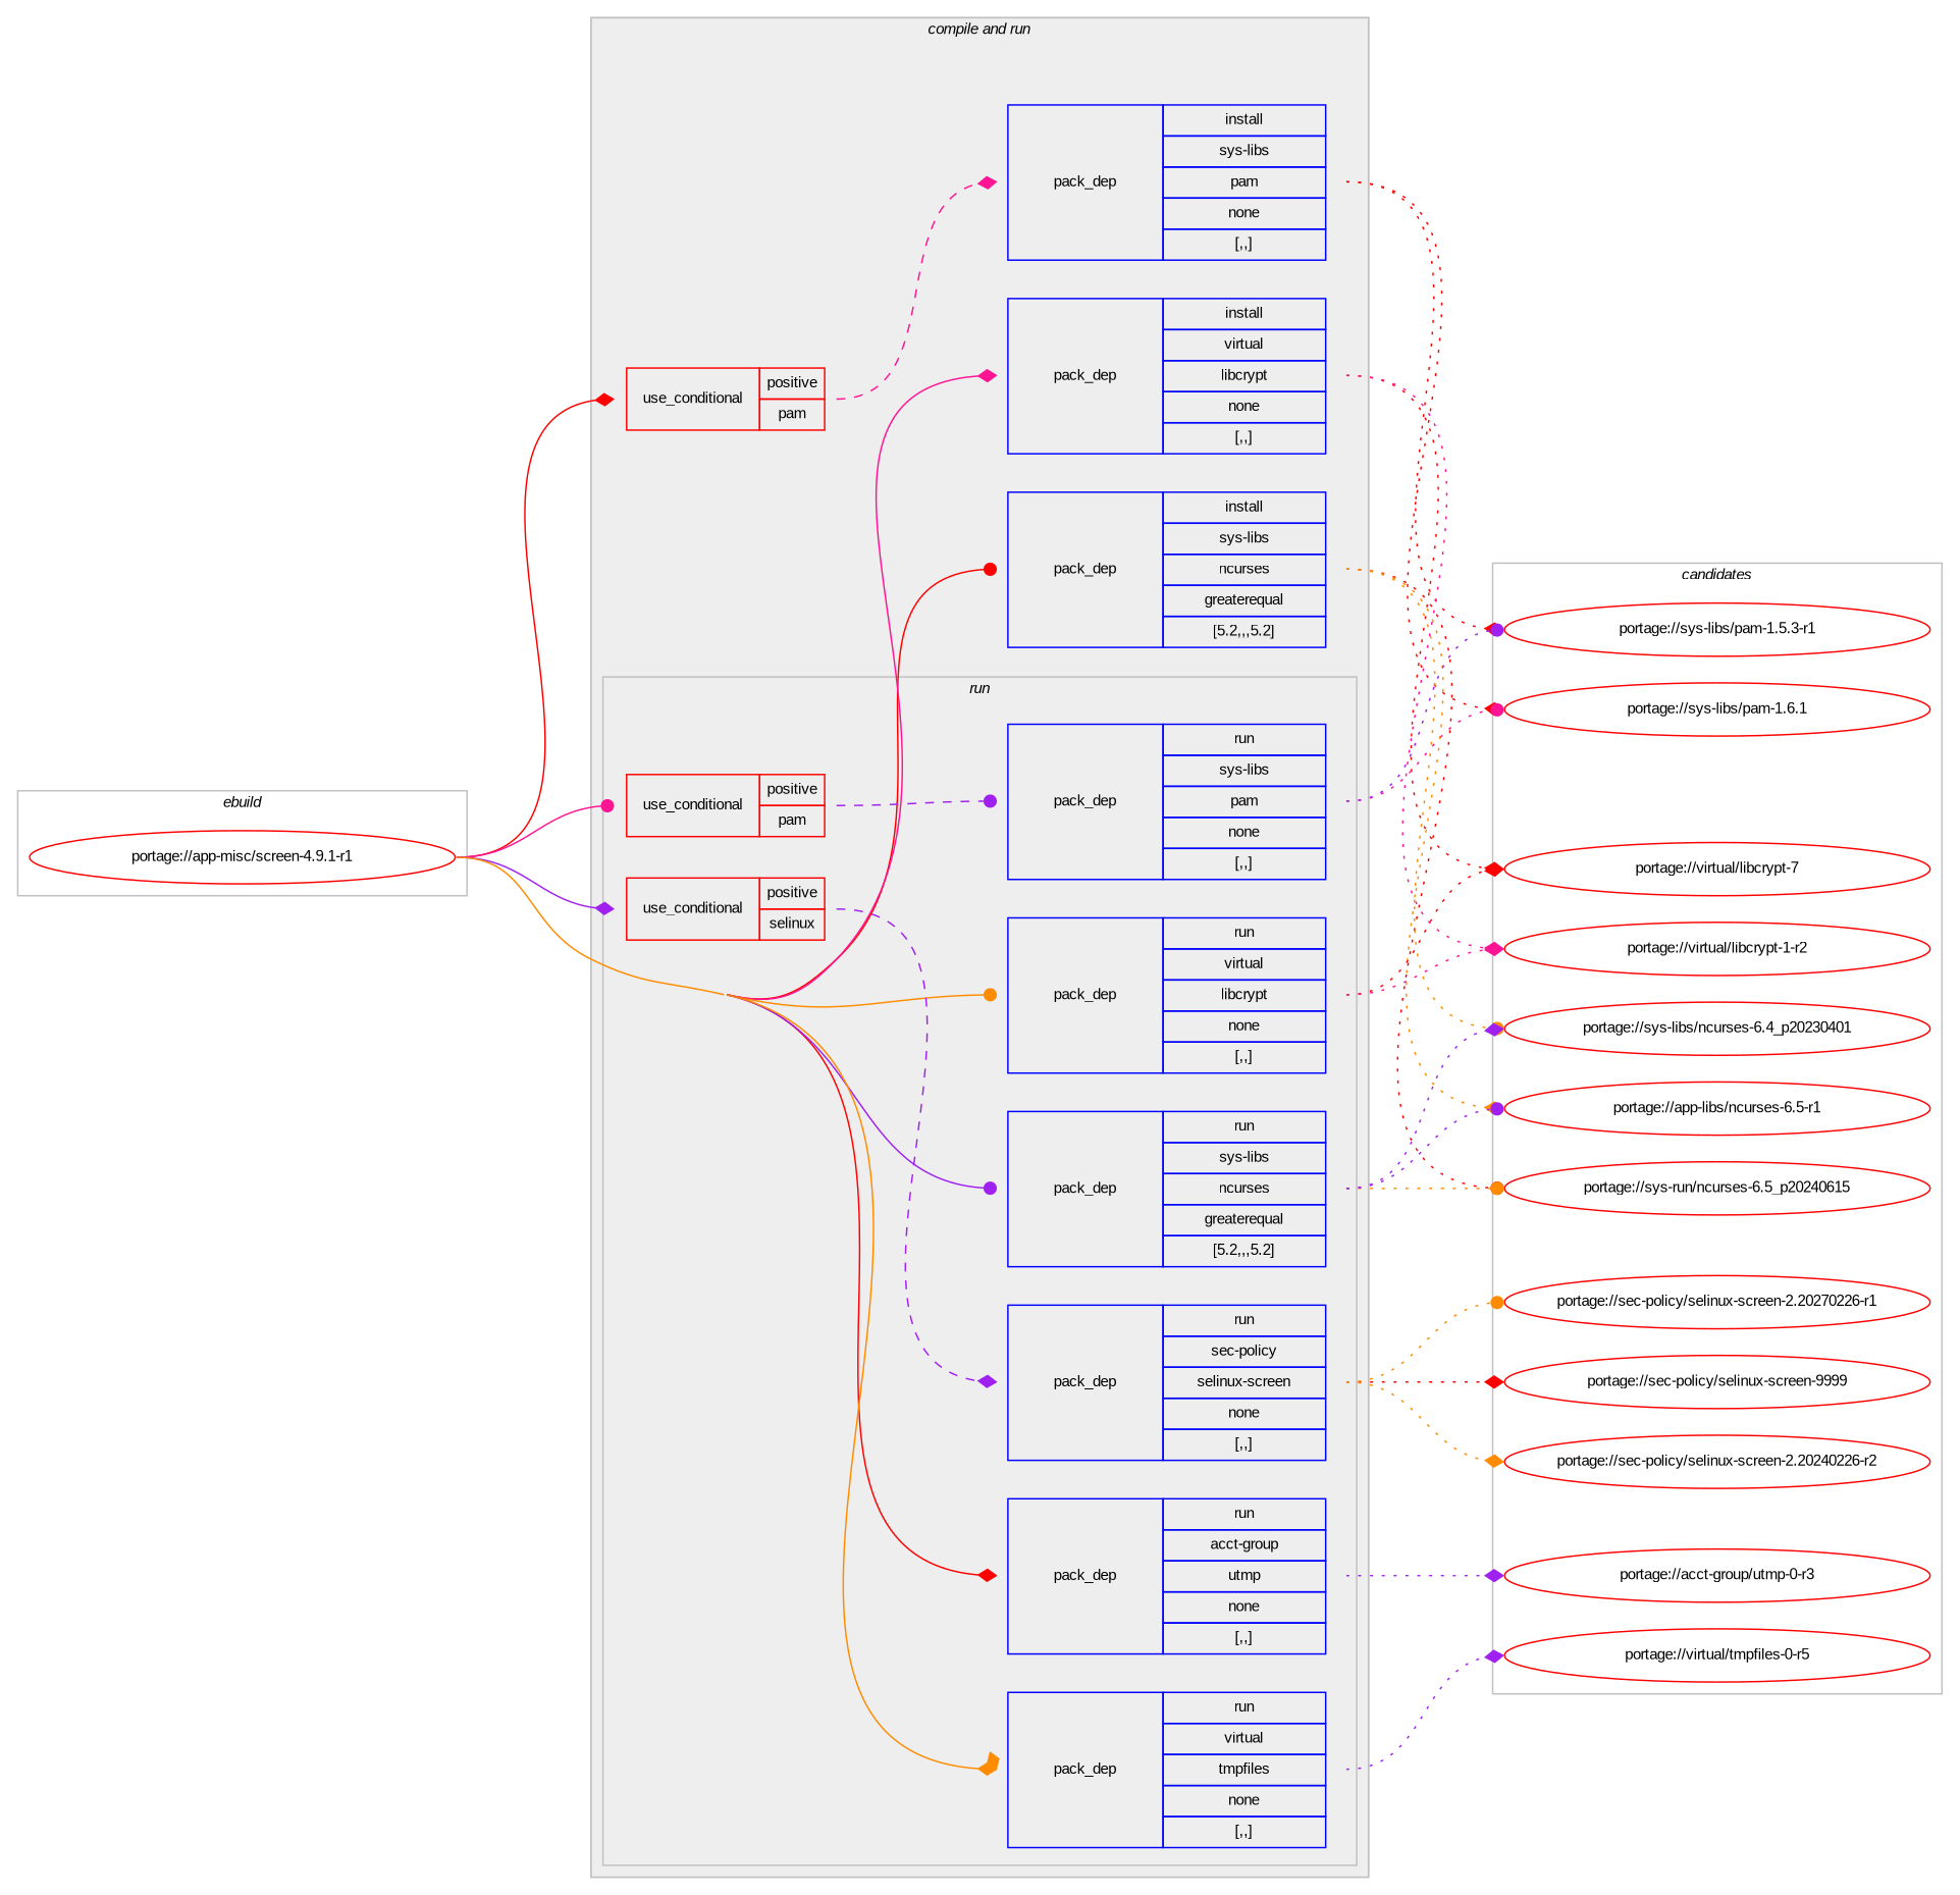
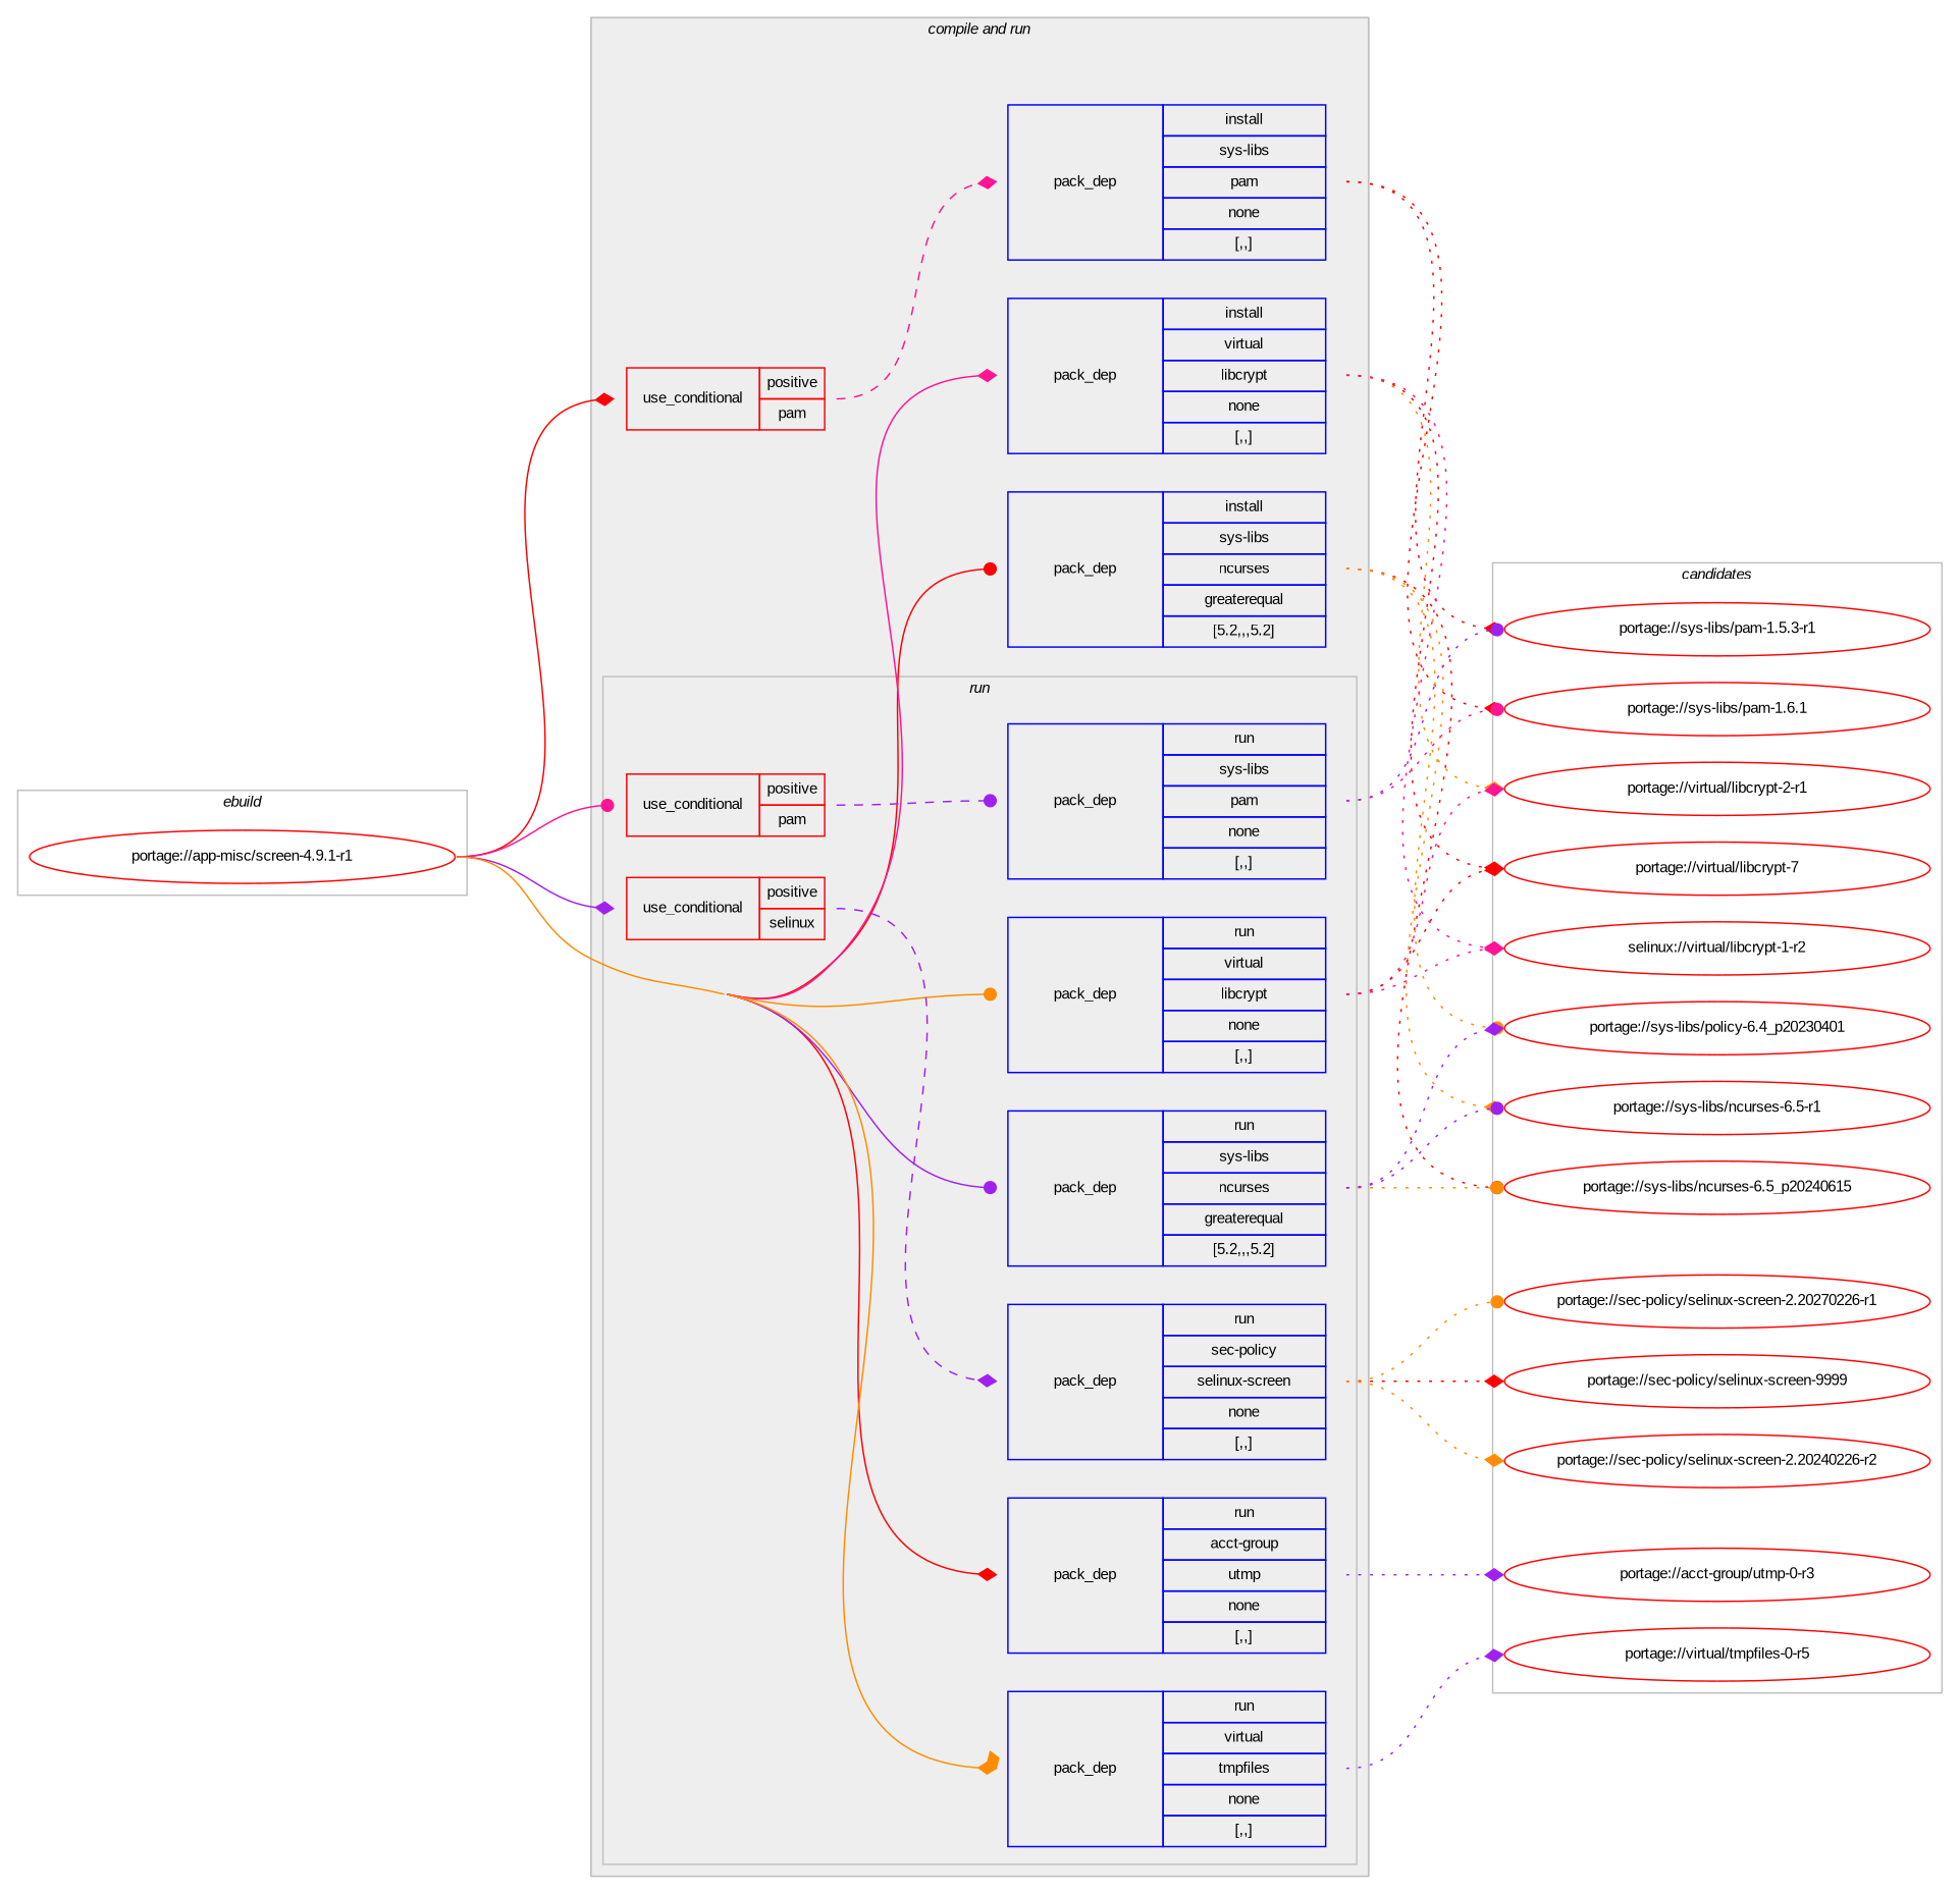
  digraph {
    compound=true
    concentrate=true
    fontname="Liberation Sans"
    fontsize=10
    newrank=true
    rankdir=LR
    ranksep=1.5
    node [color=red fontname="Liberation Sans" fontsize=10]
    edge [arrowhead=diamond color=red fontname="Liberation Sans" headport=w style=dotted tailport=e weight=100]
    n1 [label="portage://app-misc/screen-4.9.1-r1" width=4]
    n2 [color=blue label=<<TABLE BORDER="0" CELLBORDER="1" CELLSPACING="0" CELLPADDING="4" WIDTH="220"><TR><TD ROWSPAN="6" CELLPADDING="30">pack_dep</TD></TR><TR><TD WIDTH="110">install</TD></TR><TR><TD>sys-libs</TD></TR><TR><TD>pam</TD></TR><TR><TD>none</TD></TR><TR><TD>[,,]</TD></TR></TABLE>> shape=none]
    n3 [label=<<TABLE BORDER="0" CELLBORDER="1" CELLSPACING="0" CELLPADDING="4"><TR><TD ROWSPAN="3" CELLPADDING="10">use_conditional</TD></TR><TR><TD>positive</TD></TR><TR><TD>pam</TD></TR></TABLE>> shape=none]
    n4 [color=blue label=<<TABLE BORDER="0" CELLBORDER="1" CELLSPACING="0" CELLPADDING="4" WIDTH="220"><TR><TD ROWSPAN="6" CELLPADDING="30">pack_dep</TD></TR><TR><TD WIDTH="110">install</TD></TR><TR><TD>sys-libs</TD></TR><TR><TD>ncurses</TD></TR><TR><TD>greaterequal</TD></TR><TR><TD>[5.2,,,5.2]</TD></TR></TABLE>> shape=none]
    n5 [color=blue label=<<TABLE BORDER="0" CELLBORDER="1" CELLSPACING="0" CELLPADDING="4" WIDTH="220"><TR><TD ROWSPAN="6" CELLPADDING="30">pack_dep</TD></TR><TR><TD WIDTH="110">install</TD></TR><TR><TD>virtual</TD></TR><TR><TD>libcrypt</TD></TR><TR><TD>none</TD></TR><TR><TD>[,,]</TD></TR></TABLE>> shape=none]
    n6 [color=blue label=<<TABLE BORDER="0" CELLBORDER="1" CELLSPACING="0" CELLPADDING="4" WIDTH="220"><TR><TD ROWSPAN="6" CELLPADDING="30">pack_dep</TD></TR><TR><TD WIDTH="110">run</TD></TR><TR><TD>sys-libs</TD></TR><TR><TD>pam</TD></TR><TR><TD>none</TD></TR><TR><TD>[,,]</TD></TR></TABLE>> shape=none]
    n7 [label=<<TABLE BORDER="0" CELLBORDER="1" CELLSPACING="0" CELLPADDING="4"><TR><TD ROWSPAN="3" CELLPADDING="10">use_conditional</TD></TR><TR><TD>positive</TD></TR><TR><TD>pam</TD></TR></TABLE>> shape=none]
    n8 [color=blue label=<<TABLE BORDER="0" CELLBORDER="1" CELLSPACING="0" CELLPADDING="4" WIDTH="220"><TR><TD ROWSPAN="6" CELLPADDING="30">pack_dep</TD></TR><TR><TD WIDTH="110">run</TD></TR><TR><TD>sec-policy</TD></TR><TR><TD>selinux-screen</TD></TR><TR><TD>none</TD></TR><TR><TD>[,,]</TD></TR></TABLE>> shape=none]
    n9 [label=<<TABLE BORDER="0" CELLBORDER="1" CELLSPACING="0" CELLPADDING="4"><TR><TD ROWSPAN="3" CELLPADDING="10">use_conditional</TD></TR><TR><TD>positive</TD></TR><TR><TD>selinux</TD></TR></TABLE>> shape=none]
    n10 [color=blue label=<<TABLE BORDER="0" CELLBORDER="1" CELLSPACING="0" CELLPADDING="4" WIDTH="220"><TR><TD ROWSPAN="6" CELLPADDING="30">pack_dep</TD></TR><TR><TD WIDTH="110">run</TD></TR><TR><TD>virtual</TD></TR><TR><TD>libcrypt</TD></TR><TR><TD>none</TD></TR><TR><TD>[,,]</TD></TR></TABLE>> shape=none]
    n11 [color=blue label=<<TABLE BORDER="0" CELLBORDER="1" CELLSPACING="0" CELLPADDING="4" WIDTH="220"><TR><TD ROWSPAN="6" CELLPADDING="30">pack_dep</TD></TR><TR><TD WIDTH="110">run</TD></TR><TR><TD>acct-group</TD></TR><TR><TD>utmp</TD></TR><TR><TD>none</TD></TR><TR><TD>[,,]</TD></TR></TABLE>> shape=none]
    n12 [color=blue label=<<TABLE BORDER="0" CELLBORDER="1" CELLSPACING="0" CELLPADDING="4" WIDTH="220"><TR><TD ROWSPAN="6" CELLPADDING="30">pack_dep</TD></TR><TR><TD WIDTH="110">run</TD></TR><TR><TD>sys-libs</TD></TR><TR><TD>ncurses</TD></TR><TR><TD>greaterequal</TD></TR><TR><TD>[5.2,,,5.2]</TD></TR></TABLE>> shape=none]
    n13 [color=blue label=<<TABLE BORDER="0" CELLBORDER="1" CELLSPACING="0" CELLPADDING="4" WIDTH="220"><TR><TD ROWSPAN="6" CELLPADDING="30">pack_dep</TD></TR><TR><TD WIDTH="110">run</TD></TR><TR><TD>virtual</TD></TR><TR><TD>tmpfiles</TD></TR><TR><TD>none</TD></TR><TR><TD>[,,]</TD></TR></TABLE>> shape=none]
    n14 [label="portage://sys-libs/pam-1.6.1" width=4]
    n15 [label="portage://sys-libs/pam-1.5.3-r1" width=4]
-   n16 [label="portage://sys-run/ncurses-6.5_p20240615" width=4]
-   n17 [label="portage://app-libs/ncurses-6.5-r1" width=4]
-   n18 [label="portage://sys-libs/ncurses-6.4_p20230401" width=4]
+   n16 [label="portage://sys-libs/ncurses-6.5_p20240615" width=4]
+   n17 [label="portage://sys-libs/ncurses-6.5-r1" width=4]
+   n18 [label="portage://sys-libs/policy-6.4_p20230401" width=4]
+   n19 [label="portage://virtual/libcrypt-2-r1" width=4]
    n20 [label="portage://virtual/libcrypt-7" width=4]
-   n21 [label="portage://virtual/libcrypt-1-r2" width=4]
+   n21 [label="selinux://virtual/libcrypt-1-r2" width=4]
    n22 [label="portage://sec-policy/selinux-screen-9999" width=4]
    n23 [label="portage://sec-policy/selinux-screen-2.20240226-r2" width=4]
    n24 [label="portage://sec-policy/selinux-screen-2.20270226-r1" width=4]
    n25 [label="portage://acct-group/utmp-0-r3" width=4]
    n26 [label="portage://virtual/tmpfiles-0-r5" width=4]
    subgraph cluster_1 {
      color=gray
      label=<<i>ebuild</i>>
      n1
    }
    subgraph cluster_2 {
      color=gray
      label=<<i>dependencies</i>>
      subgraph cluster_3 {
        color=gray
        fillcolor="#eeeeee"
        label=<<i>compile</i>>
        style=filled
        subgraph sub_4 {
          color=gray
          fillcolor="#eeeeee"
          label=<<i>compile</i>>
          style=filled
          n3
          subgraph sub_5 {
            color=gray
            fillcolor="#eeeeee"
            label=<<i>compile</i>>
            style=filled
            n2
          }
        }
        subgraph sub_6 {
          color=gray
          fillcolor="#eeeeee"
          label=<<i>compile</i>>
          style=filled
          n4
        }
        subgraph sub_7 {
          color=gray
          fillcolor="#eeeeee"
          label=<<i>compile</i>>
          style=filled
          n5
        }
      }
      subgraph cluster_8 {
        color=gray
        fillcolor="#eeeeee"
        label=<<i>compile and run</i>>
        style=filled
      }
      subgraph cluster_9 {
        color=gray
        fillcolor="#eeeeee"
        label=<<i>run</i>>
        style=filled
        subgraph sub_10 {
          color=gray
          fillcolor="#eeeeee"
          label=<<i>run</i>>
          style=filled
          n7
          subgraph sub_11 {
            color=gray
            fillcolor="#eeeeee"
            label=<<i>run</i>>
            style=filled
            n6
          }
        }
        subgraph sub_12 {
          color=gray
          fillcolor="#eeeeee"
          label=<<i>run</i>>
          style=filled
          n9
          subgraph sub_13 {
            color=gray
            fillcolor="#eeeeee"
            label=<<i>run</i>>
            style=filled
            n8
          }
        }
        subgraph sub_14 {
          color=gray
          fillcolor="#eeeeee"
          label=<<i>run</i>>
          style=filled
          n10
        }
        subgraph sub_15 {
          color=gray
          fillcolor="#eeeeee"
          label=<<i>run</i>>
          style=filled
          n11
        }
        subgraph sub_16 {
          color=gray
          fillcolor="#eeeeee"
          label=<<i>run</i>>
          style=filled
          n12
        }
        subgraph sub_17 {
          color=gray
          fillcolor="#eeeeee"
          label=<<i>run</i>>
          style=filled
          n13
        }
      }
    }
    subgraph cluster_18 {
      color=gray
      label=<<i>candidates</i>>
      rank=same
      subgraph sub_19 {
        color=black
        label=<<i>candidates</i>>
        nodesep=1
        rank=same
        n14
        n15
      }
      subgraph sub_20 {
        color=black
        label=<<i>candidates</i>>
        nodesep=1
        rank=same
        n16
        n17
        n18
      }
      subgraph sub_21 {
        color=black
        label=<<i>candidates</i>>
        nodesep=1
        rank=same
+       n19
        n20
        n21
      }
      subgraph sub_22 {
        color=black
        label=<<i>candidates</i>>
        nodesep=1
        rank=same
        n14
        n15
      }
      subgraph sub_23 {
        color=black
        label=<<i>candidates</i>>
        nodesep=1
        rank=same
        n22
        n23
        n24
      }
      subgraph sub_24 {
        color=black
        label=<<i>candidates</i>>
        nodesep=1
        rank=same
        n25
      }
      subgraph sub_25 {
        color=black
        label=<<i>candidates</i>>
        nodesep=1
        rank=same
        n16
        n17
        n18
      }
      subgraph sub_26 {
        color=black
        label=<<i>candidates</i>>
        nodesep=1
        rank=same
+       n19
        n20
        n21
      }
      subgraph sub_27 {
        color=black
        label=<<i>candidates</i>>
        nodesep=1
        rank=same
        n26
      }
    }
    n1 -> n3 [style=solid weight=20]
    n1 -> n4 [arrowhead=dot style=solid weight=20]
    n1 -> n5 [color=deeppink style=solid weight=20]
    n1 -> n7 [arrowhead=dot color=deeppink style=solid weight=20]
    n1 -> n9 [color=purple style=solid weight=20]
    n1 -> n10 [arrowhead=dot color=darkorange style=solid weight=20]
    n1 -> n11 [style=solid weight=20]
    n1 -> n12 [arrowhead=dot color=purple style=solid weight=20]
    n1 -> n13 [color=darkorange style=solid weight=20]
    n2 -> n14
    n2 -> n15
    n3 -> n2 [color=deeppink style=dashed weight=20]
    n4 -> n16 [arrowhead=dot]
    n4 -> n17 [color=darkorange]
    n4 -> n18 [arrowhead=dot color=darkorange]
+   n5 -> n19 [color=darkorange]
    n5 -> n20
    n5 -> n21 [color=deeppink]
    n6 -> n14 [arrowhead=dot color=deeppink]
    n6 -> n15 [arrowhead=dot color=purple]
    n7 -> n6 [arrowhead=dot color=purple style=dashed weight=20]
    n8 -> n22
    n8 -> n23 [color=darkorange]
    n8 -> n24 [arrowhead=dot color=darkorange]
    n9 -> n8 [color=purple style=dashed weight=20]
+   n10 -> n19 [color=deeppink]
    n10 -> n20
    n10 -> n21 [color=deeppink]
    n11 -> n25 [color=purple]
    n12 -> n16 [arrowhead=dot color=darkorange]
    n12 -> n17 [arrowhead=dot color=purple]
    n12 -> n18 [color=purple]
    n13 -> n26 [color=purple]
  }
